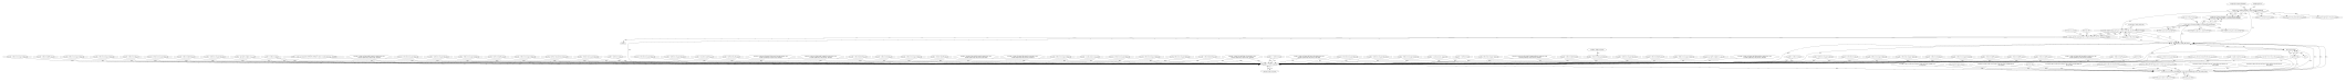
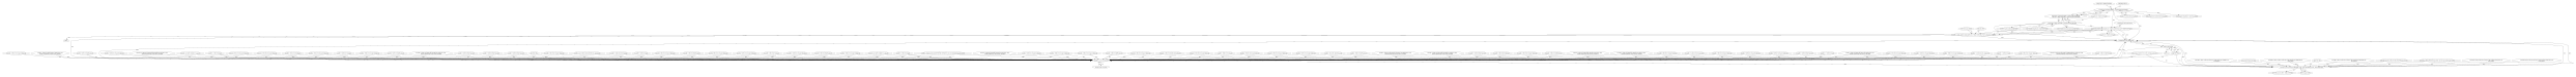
  digraph {
    fontname="Open Sans"
    node [fontname="Open Sans"]
    edge [fontname="Open Sans"]
    n1 [label="(Call,enable_adaptive_playback(pParams->nMaxFrameWidth, pParams->nMaxFrameHeight))"]
    n2 [label="(Call,eRet = enable_adaptive_playback(pParams->nMaxFrameWidth, pParams->nMaxFrameHeight))"]
    n3 [label="(MethodReturn,OMX_ERRORTYPE)"]
    n4 [label="(Call,pParams->nMaxFrameHeight)"]
    n5 [label="(Call,eRet != OMX_ErrorNone)"]
    n6 [label="(Block,)"]
    n7 [label="(Return,return eRet;)"]
    n8 [label="(Call,pParams->nMaxFrameWidth > maxSmoothStreamingWidth)"]
    n9 [label="(Identifier,maxSmoothStreamingWidth)"]
    n10 [label="(Call,(unsigned int)maxSmoothStreamingWidth)"]
    n11 [label="(Call,(unsigned int)pParams->nMaxFrameWidth)"]
    n12 [label="(Call,pParams->nMaxFrameWidth > maxSmoothStreamingWidth\n || pParams->nMaxFrameHeight > maxSmoothStreamingHeight)"]
    n13 [label="(Call,pParams->nMaxFrameHeight > maxSmoothStreamingHeight)"]
    n14 [label="(Identifier,maxSmoothStreamingHeight)"]
    n15 [label="(Call,(unsigned int)pParams->nMaxFrameHeight)"]
    n16 [label="(Call,(unsigned int)maxSmoothStreamingHeight)"]
    n17 [label="(Call,DEBUG_PRINT_ERROR(\"set_parameter: Error: 0x%x, setting param 0x%x\", eRet, paramIndex))"]
    n18 [label="(Identifier,OMX_ErrorNone)"]
    n19 [label="(ControlStructure,if (eRet != OMX_ErrorNone))"]
    n20 [label="(Identifier,paramIndex)"]
    n21 [label="(Identifier,eRet)"]
    n22 [label="(Block,)"]
    n23 [label="(Call,eRet = OMX_ErrorUnsupportedSetting)"]
    n24 [label="(Call,pParams->nMaxFrameWidth)"]
    n25 [label="(Call,eRet = enable_extradata(OMX_QP_EXTRADATA, false,\n ((QOMX_ENABLETYPE *)paramData)->bEnable))"]
    n26 [label="(Literal,\"set_parameter: Error: 0x%x, setting param 0x%x\")"]
    n27 [label="(Call,eRet = OMX_ErrorBadParameter)"]
    n28 [label="(Call,eRet = OMX_ErrorUnsupportedSetting)"]
    n29 [label="(Call,eRet = enable_extradata(OMX_MPEG2SEQDISP_EXTRADATA, false,\n ((QOMX_ENABLETYPE *)paramData)->bEnable))"]
    n30 [label="(Call,eRet = get_buffer_req(&drv_ctx.op_buf))"]
    n31 [label="(Call,eRet == OMX_ErrorNone)"]
    n32 [label="(Call,eRet =OMX_ErrorUnsupportedSetting)"]
    n33 [label="(Call,eRet = OMX_ErrorUnsupportedSetting)"]
    n34 [label="(Call,pParams->nMaxFrameWidth)"]
    n35 [label="(Call,eRet = OMX_ErrorInvalidState)"]
    n36 [label="(Call,eRet = OMX_ErrorUnsupportedSetting)"]
    n37 [label="(Call,eRet = OMX_ErrorHardware)"]
    n38 [label="(Call,eRet = OMX_ErrorUnsupportedSetting)"]
    n39 [label="(Call,eRet = OMX_ErrorBadParameter)"]
    n40 [label="(Call,eRet = enable_extradata(OMX_FRAMEPACK_EXTRADATA, false,\n ((QOMX_ENABLETYPE *)paramData)->bEnable))"]
    n41 [label="(Call,eRet = OMX_ErrorBadParameter)"]
    n42 [label="(Call,DEBUG_PRINT_LOW(\"set_parameter: QOMX_IndexParamVideoMvc %d\",\n                                     paramIndex))"]
    n43 [label="(Call,eRet = OMX_ErrorBadParameter)"]
    n44 [label="(Call,eRet = OMX_ErrorBadParameter)"]
    n45 [label="(Identifier,eRet)"]
    n46 [label="(Call,eRet = OMX_ErrorUnsupportedSetting)"]
    n47 [label="(Call,eRet = use_android_native_buffer(hComp, paramData))"]
    n48 [label="(Call,eRet = enable_smoothstreaming())"]
    n49 [label="(Call,eRet = OMX_ErrorNone)"]
    n50 [label="(Call,(unsigned long)paramIndex)"]
    n51 [label="(Call,eRet = OMX_ErrorUnsupportedSetting)"]
    n52 [label="(Call,eRet = OMX_ErrorBadParameter)"]
    n53 [label="(ControlStructure,break;)"]
    n54 [label="(Call,eRet =OMX_ErrorUnsupportedSetting)"]
    n55 [label="(Identifier,pParams)"]
    n56 [label="(Call,eRet = OMX_ErrorUnsupportedSetting)"]
    n57 [label="(Call,eRet = OMX_ErrorHardware)"]
    n58 [label="(Identifier,eRet)"]
    n59 [label="(Call,eRet = OMX_ErrorUnsupportedSetting)"]
    n60 [label="(Call,eRet = OMX_ErrorBadParameter)"]
    n61 [label="(Call,eRet = OMX_ErrorUnsupportedSetting)"]
    n62 [label="(Call,eRet = get_buffer_req(&drv_ctx.op_buf))"]
    n63 [label="(Call,eRet == OMX_ErrorNone)"]
    n64 [label="(Call,eRet = enable_extradata(OMX_PORTDEF_EXTRADATA, false, extradataIndexType->bEnabled))"]
    n65 [label="(Call,eRet = enable_extradata(OMX_INTERLACE_EXTRADATA, false,\n ((QOMX_ENABLETYPE *)paramData)->bEnable))"]
    n66 [label="(Call,eRet = OMX_ErrorUnsupportedSetting)"]
    n67 [label="(Call,eRet = OMX_ErrorUnsupportedSetting)"]
    n68 [label="(Call,eRet = OMX_ErrorUnsupportedSetting)"]
    n69 [label="(Call,DEBUG_PRINT_LOW(\"set_parameter: OMX_IndexParamVideoMpeg4 %d\",\n                                       paramIndex))"]
    n70 [label="(Identifier,eRet)"]
    n71 [label="(Call,eRet = OMX_ErrorBadParameter)"]
    n72 [label="(Call,eRet = OMX_ErrorUnsupportedSetting)"]
    n73 [label="(Call,eRet = OMX_ErrorInvalidComponentName)"]
    n74 [label="(Call,DEBUG_PRINT_LOW(\"set_parameter: OMX_IndexParamVideoMpeg2 %d\",\n                                       paramIndex))"]
    n75 [label="(Call,eRet = OMX_ErrorUnsupportedSetting)"]
    n76 [label="(Call,eRet = OMX_ErrorHardware)"]
    n77 [label="(Call,eRet = OMX_ErrorUnsupportedIndex)"]
    n78 [label="(Call,eRet = OMX_ErrorUnsupportedSetting)"]
    n79 [label="(Call,eRet = OMX_ErrorUnsupportedSetting)"]
    n80 [label="(Call,eRet = set_buffer_req(buffer_prop))"]
    n81 [label="(Call,eRet = OMX_ErrorBadParameter)"]
    n82 [label="(Call,eRet = enable_extradata(VDEC_EXTRADATA_MB_ERROR_MAP, false,\n ((QOMX_ENABLETYPE *)paramData)->bEnable))"]
    n83 [label="(Call,eRet = enable_extradata(OMX_FRAMEINFO_EXTRADATA, false,\n ((QOMX_ENABLETYPE *)paramData)->bEnable))"]
    n84 [label="(MethodParameterIn,OMX_IN OMX_INDEXTYPE paramIndex)"]
    n85 [label="(Call,eRet = OMX_ErrorBadParameter)"]
    n86 [label="(Call,eRet = OMX_ErrorInvalidState)"]
    n87 [label="(Call,eRet = OMX_ErrorUnsupportedSetting)"]
    n88 [label="(Call,eRet = OMX_ErrorBadPortIndex)"]
    n89 [label="(Call,eRet = enable_extradata(OMX_TIMEINFO_EXTRADATA, false,\n ((QOMX_ENABLETYPE *)paramData)->bEnable))"]
    n90 [label="(Call,eRet = enable_extradata(OMX_BITSINFO_EXTRADATA, false,\n ((QOMX_ENABLETYPE *)paramData)->bEnable))"]
    n91 [label="(Call,eRet =OMX_ErrorUnsupportedSetting)"]
    n92 [label="(Call,eRet = is_video_session_supported())"]
    n93 [label="(Call,DEBUG_PRINT_ERROR(\"Setparameter: unknown param %d\", paramIndex))"]
    n94 [label="(Call,eRet = OMX_ErrorUnsupportedSetting)"]
    n95 [label="(Call,eRet = OMX_ErrorUnsupportedSetting)"]
    n96 [label="(Call,eRet =OMX_ErrorUnsupportedSetting)"]
    n97 [label="(Call,eRet = OMX_ErrorBadParameter)"]
    n98 [label="(Call,DEBUG_PRINT_LOW(\"set_parameter: OMX_IndexParamVideoAvc %d\",\n                                     paramIndex))"]
    n99 [label="(Call,eRet == OMX_ErrorNone)"]
    n100 [label="(Call,eRet = enable_extradata(OMX_EXTNUSER_EXTRADATA, false,\n ((QOMX_ENABLETYPE *)paramData)->bEnable))"]
    n101 [label="(Call,pParams->nMaxFrameHeight)"]
    n102 [label="(Call,eRet = OMX_ErrorUnsupportedSetting)"]
    n103 [label="(Call,eRet = OMX_ErrorUnsupportedSetting)"]
    n104 [label="(Call,eRet = OMX_ErrorUnsupportedSetting)"]
    n105 [label="(Call,eRet = is_video_session_supported())"]
    n106 [label="(Call,DEBUG_PRINT_LOW(\"set_parameter: OMX_IndexParamVideoH263 %d\",\n                                      paramIndex))"]
    n107 [label="(Call,eRet == OMX_ErrorNone)"]
    n108 [label="(Call,eRet =OMX_ErrorUnsupportedSetting)"]
    n109 [label="(Call,eRet = enable_extradata(OMX_FRAMEDIMENSION_EXTRADATA, false,\n ((QOMX_ENABLETYPE *)paramData)->bEnable))"]
    n110 [label="(Call,eRet = OMX_ErrorBadPortIndex)"]
    n1 -> n2 [label="AST: "]
    n1 -> n2 [label="DDG: "]
    n1 -> n2 [label="DDG: "]
    n1 -> n3 [label="DDG: "]
    n1 -> n3 [label="DDG: "]
    n1 -> n4 [label="CFG: "]
    n2 -> n1 [label="CFG: "]
    n2 -> n3 [label="DDG: "]
    n2 -> n5 [label="DDG: "]
    n2 -> n6 [label="AST: "]
    n3 -> n7 [label="CFG: "]
    n4 -> n1 [label="AST: "]
    n5 -> n3 [label="DDG: "]
    n5 -> n3 [label="DDG: "]
    n5 -> n3 [label="DDG: "]
    n5 -> n7 [label="DDG: "]
    n5 -> n17 [label="DDG: "]
    n5 -> n18 [label="CFG: "]
    n7 -> n3 [label="DDG: "]
    n7 -> n21 [label="CFG: "]
    n7 -> n22 [label="AST: "]
    n8 -> n1 [label="DDG: "]
    n8 -> n3 [label="DDG: "]
    n8 -> n9 [label="AST: "]
    n8 -> n10 [label="DDG: "]
    n8 -> n11 [label="DDG: "]
    n8 -> n12 [label="AST: "]
    n8 -> n12 [label="DDG: "]
    n8 -> n12 [label="DDG: "]
    n9 -> n8 [label="AST: "]
    n12 -> n8 [label="CFG: "]
    n12 -> n13 [label="CFG: "]
    n13 -> n1 [label="DDG: "]
    n13 -> n3 [label="DDG: "]
    n13 -> n12 [label="AST: "]
    n13 -> n12 [label="DDG: "]
    n13 -> n12 [label="DDG: "]
    n13 -> n14 [label="CFG: "]
    n13 -> n15 [label="DDG: "]
    n13 -> n16 [label="DDG: "]
    n14 -> n13 [label="AST: "]
    n17 -> n3 [label="DDG: "]
    n17 -> n3 [label="DDG: "]
    n17 -> n3 [label="DDG: "]
    n17 -> n7 [label="DDG: "]
    n17 -> n19 [label="AST: "]
    n17 -> n20 [label="CFG: "]
    n18 -> n5 [label="AST: "]
    n20 -> n17 [label="AST: "]
    n21 -> n5 [label="CFG: "]
    n21 -> n7 [label="AST: "]
    n21 -> n7 [label="DDG: "]
    n21 -> n17 [label="CFG: "]
    n23 -> n5 [label="DDG: "]
    n24 -> n1 [label="AST: "]
    n25 -> n5 [label="DDG: "]
    n26 -> n5 [label="CFG: "]
    n26 -> n17 [label="AST: "]
    n27 -> n5 [label="DDG: "]
    n28 -> n5 [label="DDG: "]
    n29 -> n5 [label="DDG: "]
    n30 -> n5 [label="DDG: "]
    n31 -> n5 [label="DDG: "]
    n31 -> n5 [label="DDG: "]
    n32 -> n5 [label="DDG: "]
    n33 -> n5 [label="DDG: "]
    n34 -> n8 [label="AST: "]
    n35 -> n5 [label="DDG: "]
    n36 -> n5 [label="DDG: "]
    n37 -> n5 [label="DDG: "]
    n38 -> n5 [label="DDG: "]
    n39 -> n5 [label="DDG: "]
    n40 -> n5 [label="DDG: "]
    n41 -> n5 [label="DDG: "]
    n42 -> n17 [label="DDG: "]
    n43 -> n5 [label="DDG: "]
    n44 -> n5 [label="DDG: "]
    n45 -> n5 [label="AST: "]
    n46 -> n5 [label="DDG: "]
    n47 -> n5 [label="DDG: "]
    n48 -> n5 [label="DDG: "]
-   n49 -> n77 [label="DDG: "]
+   n49 -> n5 [label="DDG: "]
    n50 -> n17 [label="DDG: "]
    n51 -> n5 [label="DDG: "]
    n52 -> n5 [label="DDG: "]
    n53 -> n2 [label="CFG: "]
    n54 -> n5 [label="DDG: "]
    n55 -> n8 [label="CFG: "]
    n56 -> n5 [label="DDG: "]
    n57 -> n5 [label="DDG: "]
    n58 -> n2 [label="AST: "]
    n59 -> n5 [label="DDG: "]
    n60 -> n5 [label="DDG: "]
    n61 -> n5 [label="DDG: "]
    n62 -> n5 [label="DDG: "]
    n63 -> n5 [label="DDG: "]
    n63 -> n5 [label="DDG: "]
    n64 -> n5 [label="DDG: "]
    n65 -> n5 [label="DDG: "]
    n66 -> n5 [label="DDG: "]
    n67 -> n5 [label="DDG: "]
    n68 -> n5 [label="DDG: "]
    n69 -> n17 [label="DDG: "]
    n70 -> n17 [label="AST: "]
    n71 -> n5 [label="DDG: "]
    n72 -> n5 [label="DDG: "]
    n73 -> n5 [label="DDG: "]
    n74 -> n17 [label="DDG: "]
    n75 -> n5 [label="DDG: "]
    n76 -> n5 [label="DDG: "]
    n77 -> n5 [label="DDG: "]
    n78 -> n5 [label="DDG: "]
    n79 -> n5 [label="DDG: "]
    n80 -> n5 [label="DDG: "]
    n81 -> n5 [label="DDG: "]
    n82 -> n5 [label="DDG: "]
    n83 -> n5 [label="DDG: "]
    n84 -> n17 [label="DDG: "]
    n85 -> n5 [label="DDG: "]
    n86 -> n5 [label="DDG: "]
    n87 -> n5 [label="DDG: "]
    n88 -> n5 [label="DDG: "]
    n89 -> n5 [label="DDG: "]
    n90 -> n5 [label="DDG: "]
    n91 -> n5 [label="DDG: "]
    n92 -> n5 [label="DDG: "]
    n93 -> n17 [label="DDG: "]
    n94 -> n5 [label="DDG: "]
    n95 -> n5 [label="DDG: "]
    n96 -> n5 [label="DDG: "]
    n97 -> n5 [label="DDG: "]
    n98 -> n17 [label="DDG: "]
    n99 -> n5 [label="DDG: "]
    n99 -> n5 [label="DDG: "]
    n100 -> n5 [label="DDG: "]
    n101 -> n13 [label="AST: "]
    n102 -> n5 [label="DDG: "]
    n103 -> n5 [label="DDG: "]
    n104 -> n5 [label="DDG: "]
    n105 -> n5 [label="DDG: "]
    n106 -> n17 [label="DDG: "]
    n107 -> n5 [label="DDG: "]
    n107 -> n5 [label="DDG: "]
    n108 -> n5 [label="DDG: "]
    n109 -> n5 [label="DDG: "]
    n110 -> n5 [label="DDG: "]
  }
